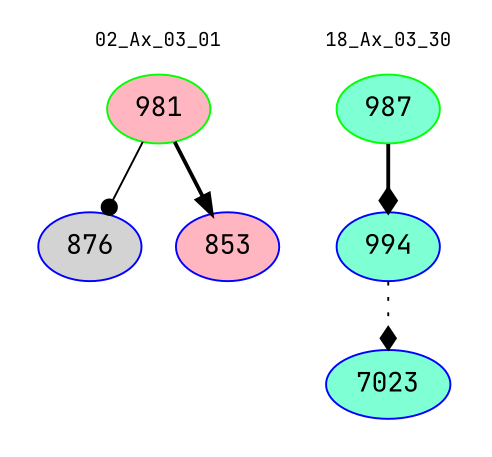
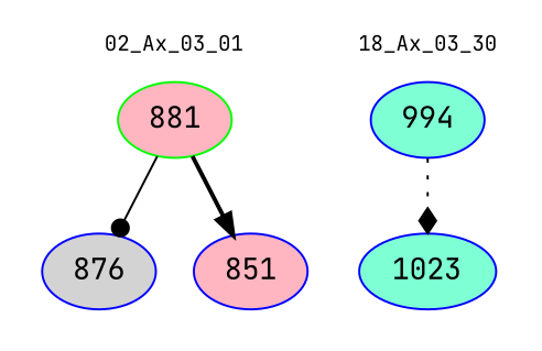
  digraph {
    fontname="JetBrains Mono"
    node [color=blue fillcolor=aquamarine fontname="JetBrains Mono" style=filled]
    edge [arrowhead=diamond color=black fontname="JetBrains Mono" style=bold]
-   n1 [color=green fillcolor=lightpink label=981]
+   n1 [color=green fillcolor=lightpink label=881]
    n2 [fillcolor=lightgrey label=876]
-   n3 [fillcolor=lightpink label=853]
-   n4 [color=green label=987]
+   n3 [fillcolor=lightpink label=851]
    n5 [label=994]
-   n6 [label=7023]
+   n6 [label=1023]
    subgraph cluster_1 {
      color=white
      fontsize=10
      label="02_Ax_03_01"
      n1
      n2
      n3
    }
    subgraph cluster_2 {
      color=white
      fontsize=10
      label="18_Ax_03_30"
-     n4
      n5
      n6
    }
    n1 -> n2 [arrowhead=dot style=solid]
    n1 -> n3 [arrowhead=normal]
-   n4 -> n5
    n5 -> n6 [style=dotted]
  }
